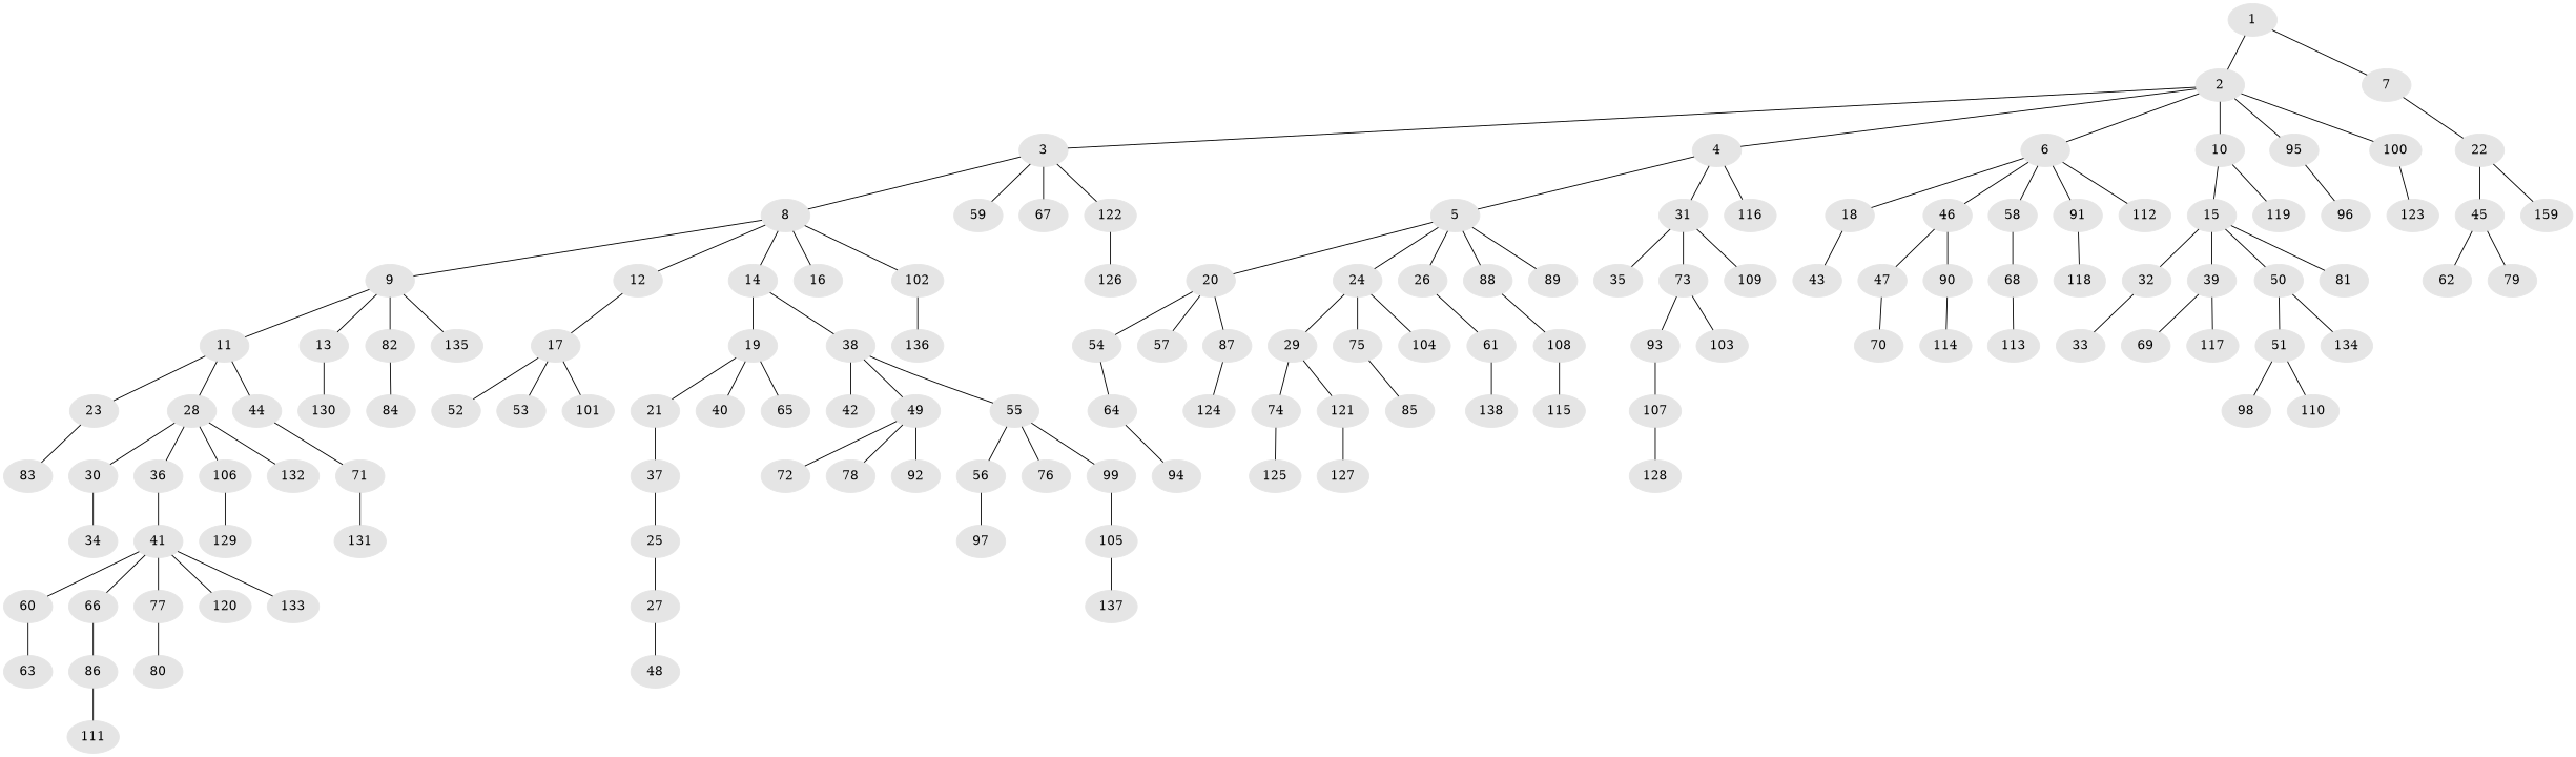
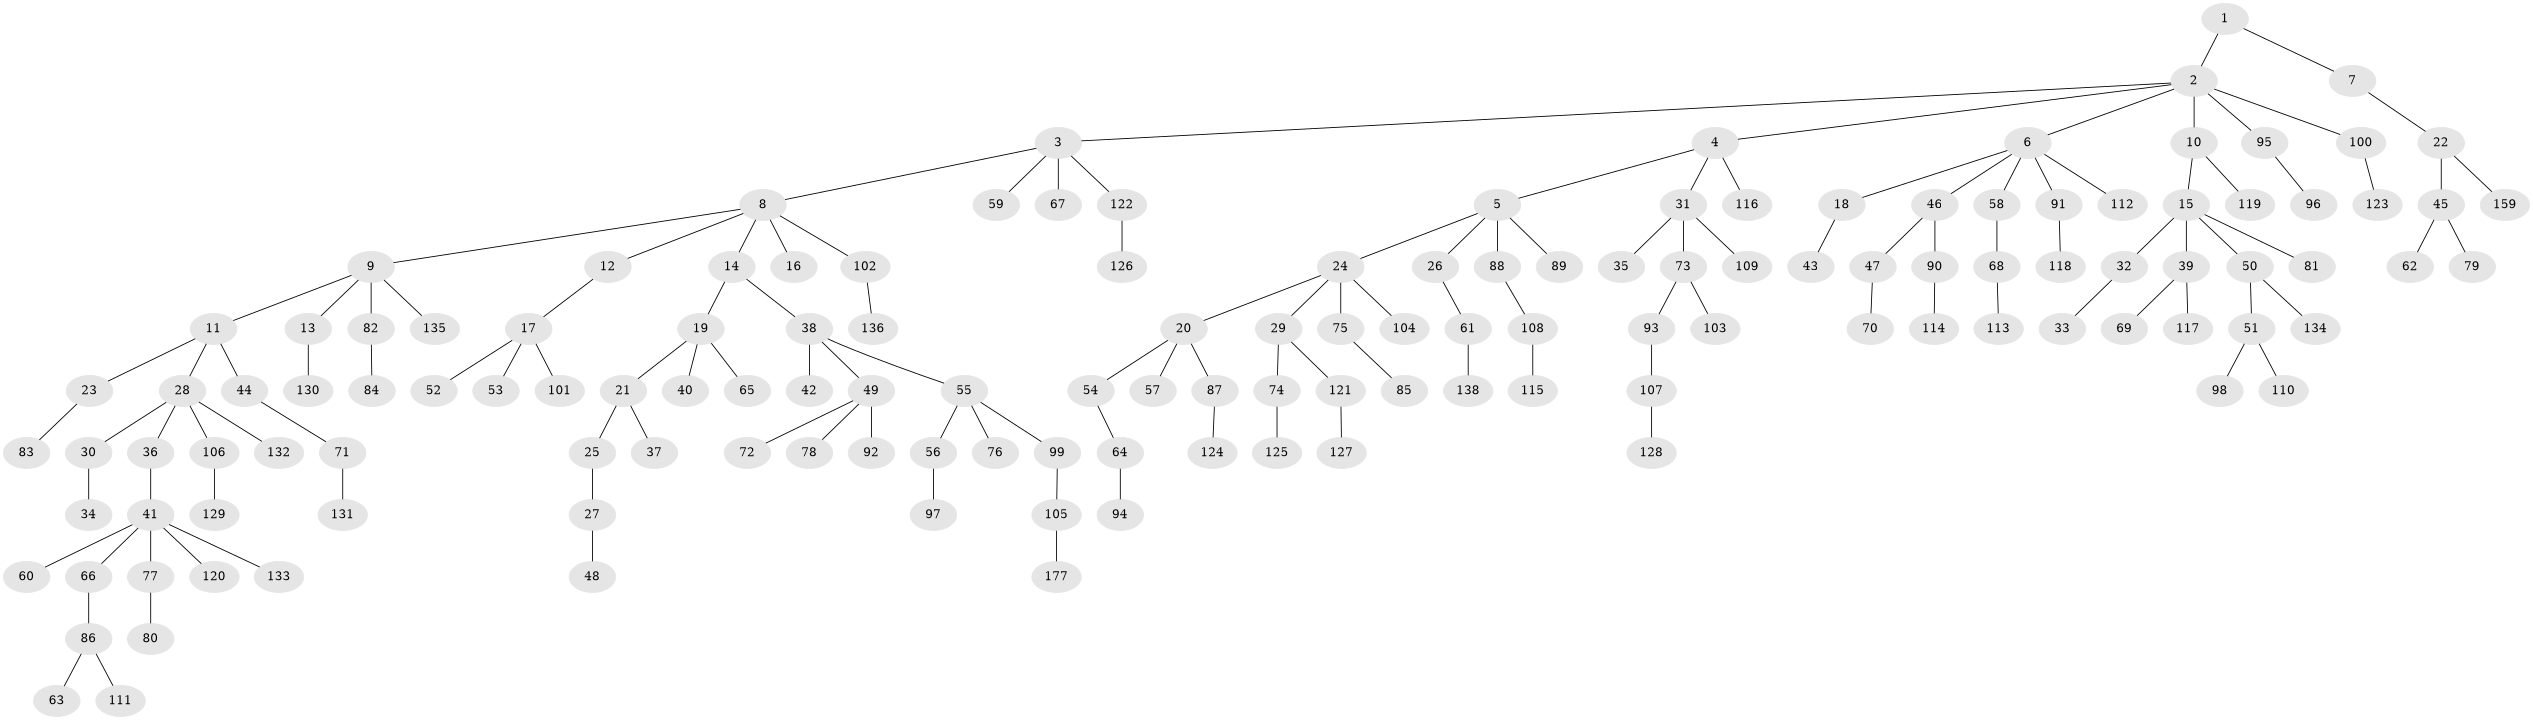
  graph {
    node [color=gray90 style=filled]
    1
    2
    7
    3
    4
    6
    10
    95
    100
    22
    8
    59
    67
    122
    5
    31
    116
    18
    46
    58
    91
    112
    15
    119
    96
    123
    9
    12
    14
    16
    102
    126
    20
    24
    26
    88
    89
    35
    73
    109
    54
    57
    87
    29
    75
    104
    61
    108
    43
    47
    90
    68
    118
    45
    n55 [label=159]
    11
    13
    82
    135
    17
    19
    38
    136
    23
    28
    44
    130
    84
    32
    39
    50
    81
    83
    30
    36
    106
    132
    71
    52
    53
    101
    21
    40
    65
    42
    49
    55
    33
    69
    117
    51
    134
    25
    37
    64
    124
    27
    62
    79
    74
    121
    85
    48
    138
    34
    41
    129
    125
    127
    93
    103
    60
    66
    77
    120
    133
    72
    78
    92
    56
    76
    99
    63
    86
    80
    131
    70
    114
    98
    110
    94
    97
    105
    113
    111
    107
    115
    128
-   137
+   137 [label=177]
    1 -- 2
    1 -- 7
    2 -- 3
    2 -- 4
    2 -- 6
    2 -- 10
    2 -- 95
    2 -- 100
    7 -- 22
    3 -- 8
    3 -- 59
    3 -- 67
    3 -- 122
    4 -- 5
    4 -- 31
    4 -- 116
    6 -- 18
    6 -- 46
    6 -- 58
    6 -- 91
    6 -- 112
    10 -- 15
    10 -- 119
    95 -- 96
    100 -- 123
    22 -- 45
    22 -- n55
    8 -- 9
    8 -- 12
    8 -- 14
    8 -- 16
    8 -- 102
    122 -- 126
-   5 -- 20
+   24 -- 20
    5 -- 24
    5 -- 26
    5 -- 88
    5 -- 89
    31 -- 35
    31 -- 73
    31 -- 109
    18 -- 43
    46 -- 47
    46 -- 90
    58 -- 68
    91 -- 118
    15 -- 32
    15 -- 39
    15 -- 50
    15 -- 81
    9 -- 11
    9 -- 13
    9 -- 82
    9 -- 135
    12 -- 17
    14 -- 19
    14 -- 38
    102 -- 136
    20 -- 54
    20 -- 57
    20 -- 87
    24 -- 29
    24 -- 75
    24 -- 104
    26 -- 61
    88 -- 108
    73 -- 93
    73 -- 103
    54 -- 64
    87 -- 124
    29 -- 74
    29 -- 121
    75 -- 85
    61 -- 138
    108 -- 115
    47 -- 70
    90 -- 114
    68 -- 113
    45 -- 62
    45 -- 79
    11 -- 23
    11 -- 28
    11 -- 44
    13 -- 130
    82 -- 84
    17 -- 52
    17 -- 53
    17 -- 101
    19 -- 21
    19 -- 40
    19 -- 65
    38 -- 42
    38 -- 49
    38 -- 55
    23 -- 83
    28 -- 30
    28 -- 36
    28 -- 106
    28 -- 132
    44 -- 71
    32 -- 33
    39 -- 69
    39 -- 117
    50 -- 51
    50 -- 134
    30 -- 34
    36 -- 41
    106 -- 129
    71 -- 131
-   37 -- 25
+   21 -- 25
    21 -- 37
    49 -- 72
    49 -- 78
    49 -- 92
    55 -- 56
    55 -- 76
    55 -- 99
    51 -- 98
    51 -- 110
    25 -- 27
    64 -- 94
    27 -- 48
    74 -- 125
    121 -- 127
    41 -- 60
    41 -- 66
    41 -- 77
    41 -- 120
    41 -- 133
    93 -- 107
-   60 -- 63
+   86 -- 63
    66 -- 86
    77 -- 80
    56 -- 97
    99 -- 105
    86 -- 111
    105 -- 137
    107 -- 128
  }
